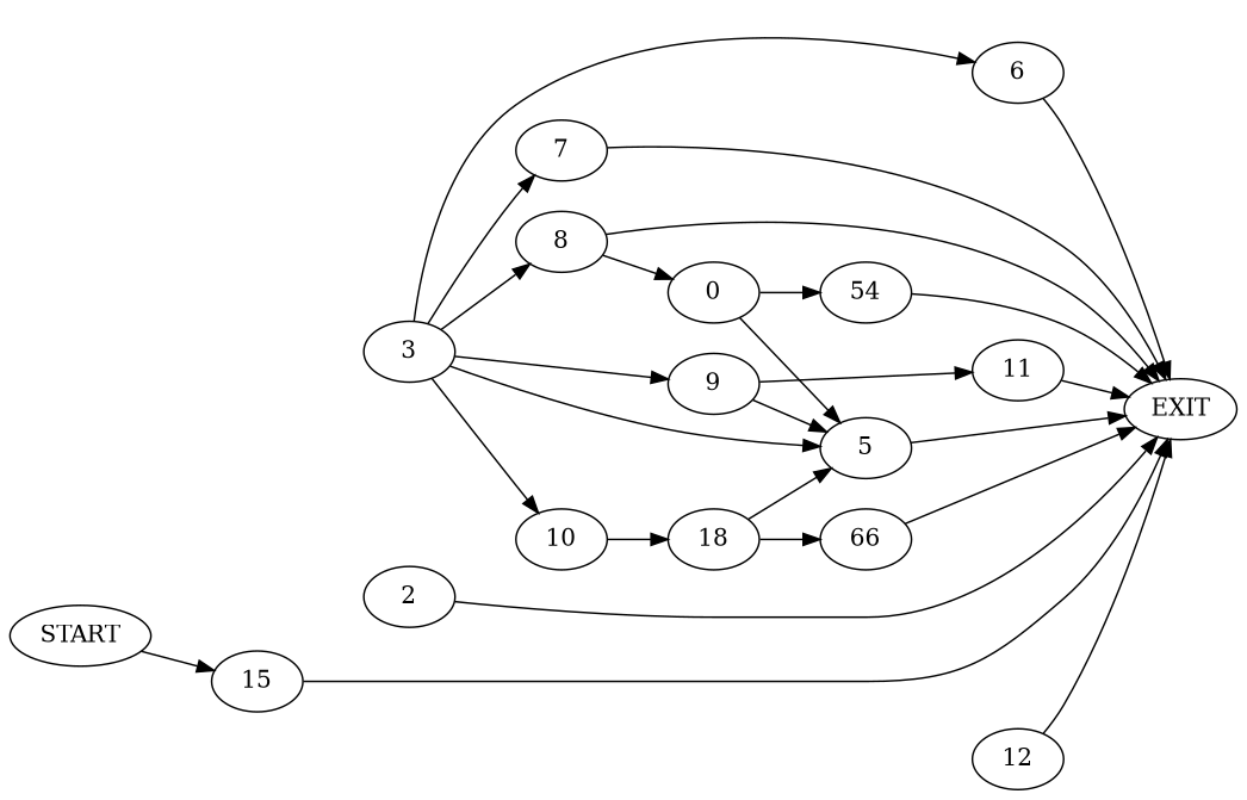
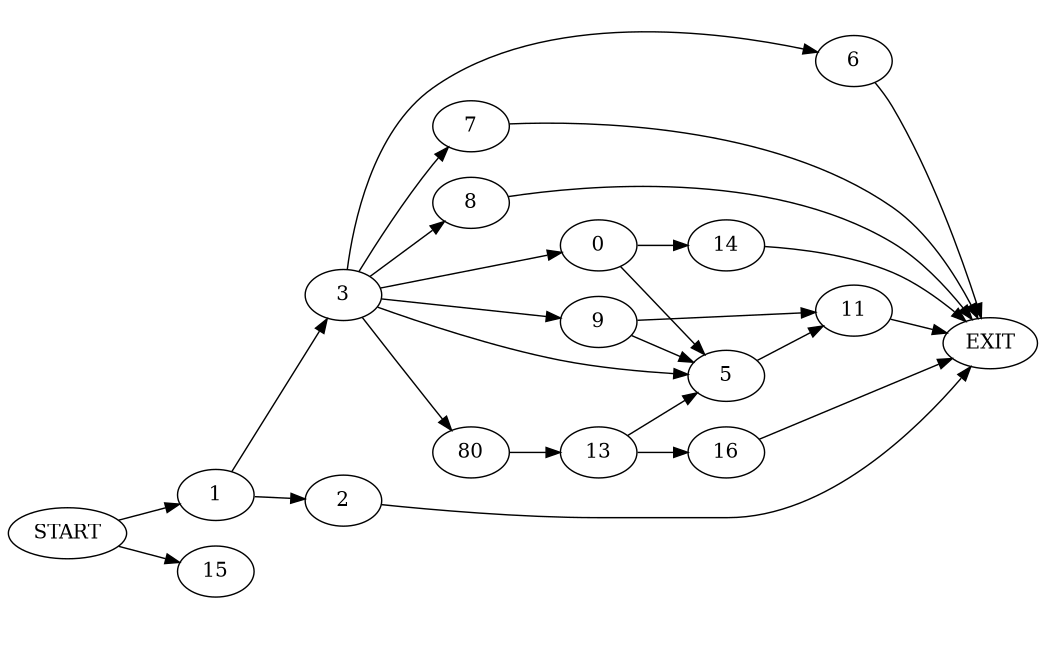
  digraph {
    rankdir=LR
    n1 [label=START]
+   1
    15
    2
    3
    n6 [label=EXIT]
    n7 [label=0]
    5
    6
    7
    8
    9
-   10
-   14 [label=54]
+   10 [label=80]
+   14
    11
-   13 [label=18]
-   12
-   16 [label=66]
+   13
+   16
+   n1 -> 1
    n1 -> 15
-   15 -> n6
+   1 -> 2
+   1 -> 3
    2 -> n6
-   8 -> n7
+   3 -> n7
    3 -> 5
    3 -> 6
    3 -> 7
    3 -> 8
    3 -> 9
    3 -> 10
    n7 -> 5
    n7 -> 14
-   5 -> n6
+   5 -> 11
    6 -> n6
    7 -> n6
    8 -> n6
    9 -> 5
    9 -> 11
    10 -> 13
    14 -> n6
    11 -> n6
    13 -> 5
    13 -> 16
-   12 -> n6
    16 -> n6
  }
